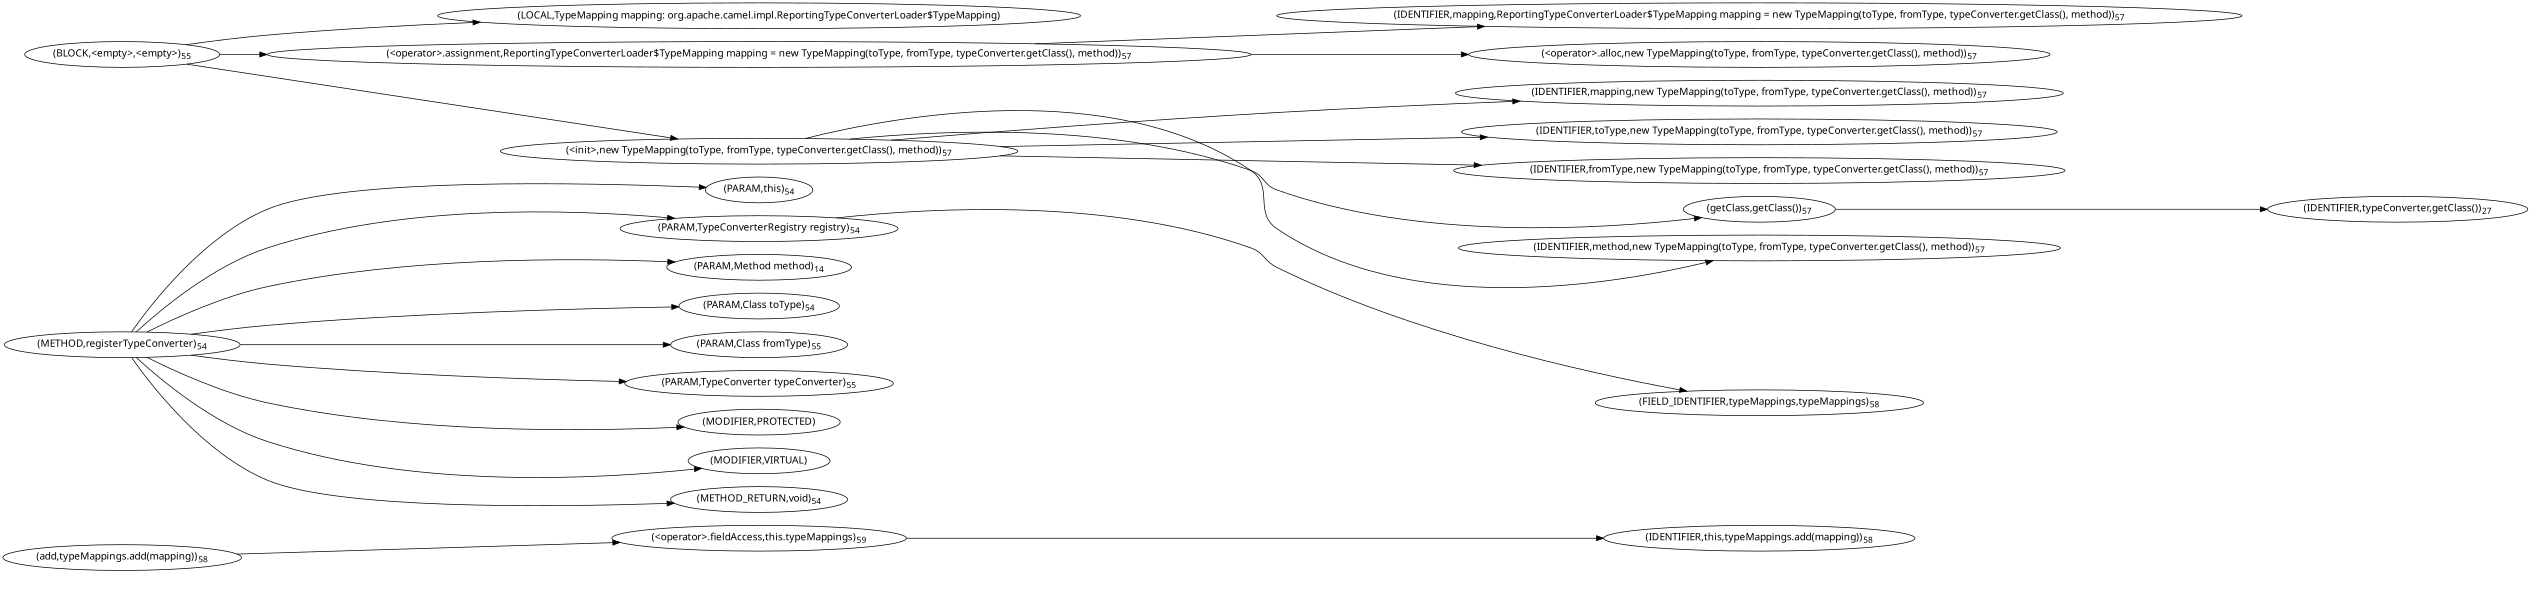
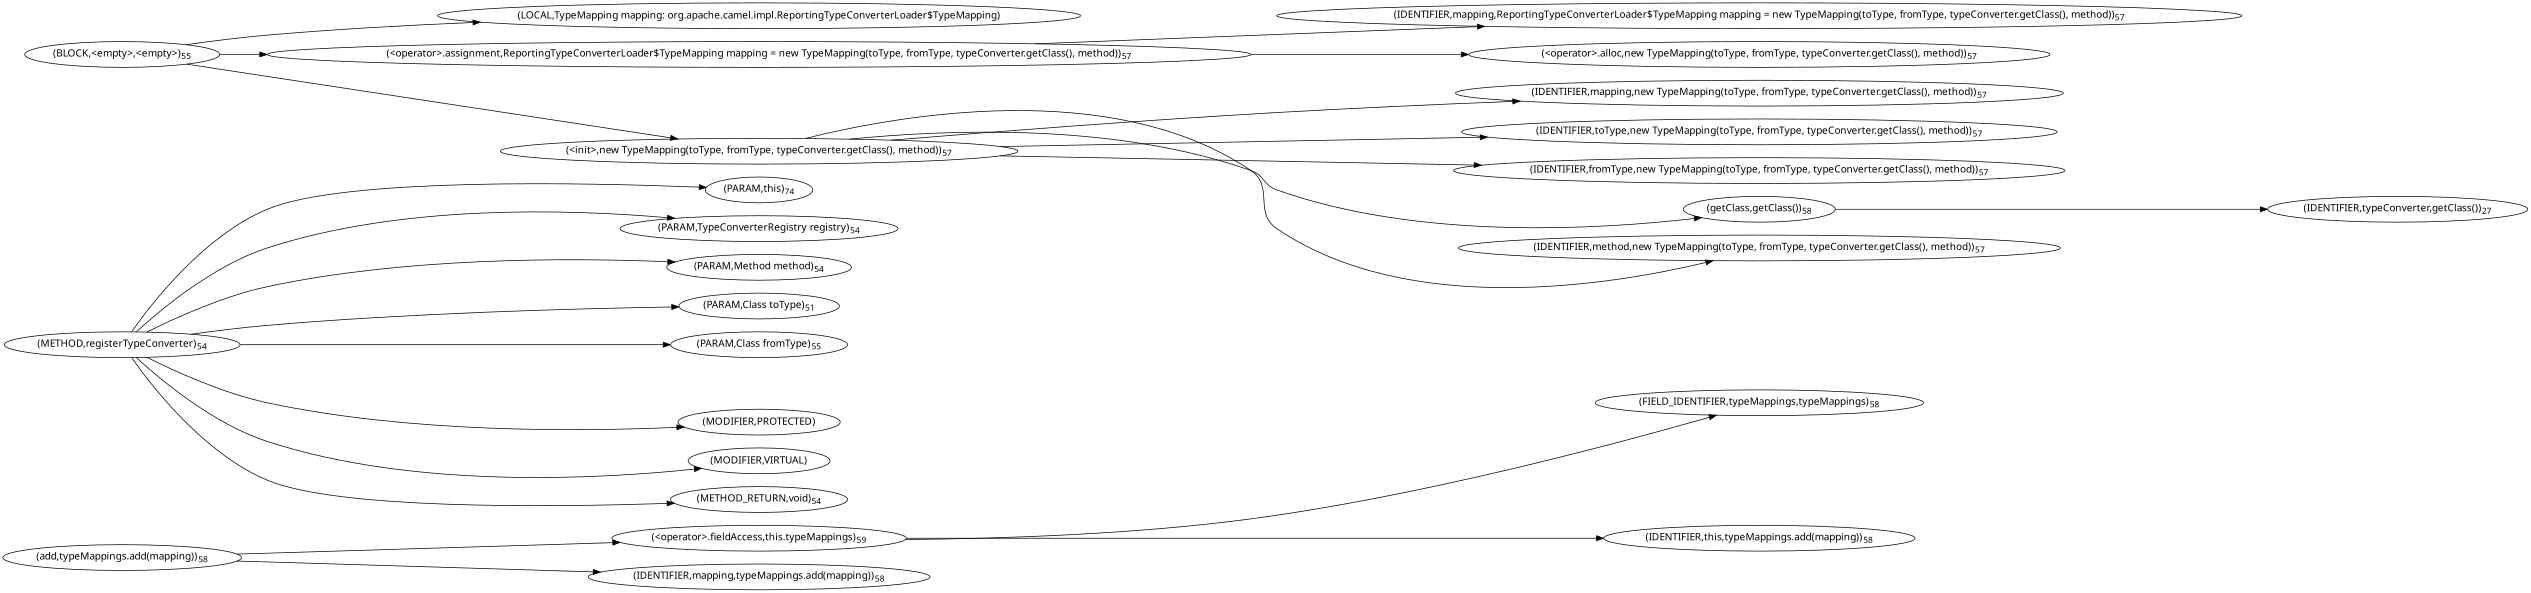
  digraph {
    fontname="Noto Sans"
    rankdir=LR
    node [fontname="Noto Sans"]
    edge [fontname="Noto Sans"]
    n1 [label=<(METHOD,registerTypeConverter)<SUB>54</SUB>>]
-   n2 [label=<(PARAM,this)<SUB>54</SUB>>]
+   n2 [label=<(PARAM,this)<SUB>74</SUB>>]
    n3 [label=<(PARAM,TypeConverterRegistry registry)<SUB>54</SUB>>]
-   n4 [label=<(PARAM,Method method)<SUB>14</SUB>>]
-   n5 [label=<(PARAM,Class toType)<SUB>54</SUB>>]
+   n4 [label=<(PARAM,Method method)<SUB>54</SUB>>]
+   n5 [label=<(PARAM,Class toType)<SUB>51</SUB>>]
    n6 [label=<(PARAM,Class fromType)<SUB>55</SUB>>]
-   n7 [label=<(PARAM,TypeConverter typeConverter)<SUB>55</SUB>>]
    n8 [label=<(MODIFIER,PROTECTED)>]
    n9 [label=<(MODIFIER,VIRTUAL)>]
    n10 [label=<(METHOD_RETURN,void)<SUB>54</SUB>>]
    n11 [label=<(BLOCK,&lt;empty&gt;,&lt;empty&gt;)<SUB>55</SUB>>]
    n12 [label=<(LOCAL,TypeMapping mapping: org.apache.camel.impl.ReportingTypeConverterLoader$TypeMapping)>]
    n13 [label=<(&lt;operator&gt;.assignment,ReportingTypeConverterLoader$TypeMapping mapping = new TypeMapping(toType, fromType, typeConverter.getClass(), method))<SUB>57</SUB>>]
    n14 [label=<(&lt;init&gt;,new TypeMapping(toType, fromType, typeConverter.getClass(), method))<SUB>57</SUB>>]
    n15 [label=<(IDENTIFIER,mapping,ReportingTypeConverterLoader$TypeMapping mapping = new TypeMapping(toType, fromType, typeConverter.getClass(), method))<SUB>57</SUB>>]
    n16 [label=<(&lt;operator&gt;.alloc,new TypeMapping(toType, fromType, typeConverter.getClass(), method))<SUB>57</SUB>>]
    n17 [label=<(IDENTIFIER,mapping,new TypeMapping(toType, fromType, typeConverter.getClass(), method))<SUB>57</SUB>>]
    n18 [label=<(IDENTIFIER,toType,new TypeMapping(toType, fromType, typeConverter.getClass(), method))<SUB>57</SUB>>]
    n19 [label=<(IDENTIFIER,fromType,new TypeMapping(toType, fromType, typeConverter.getClass(), method))<SUB>57</SUB>>]
-   n20 [label=<(getClass,getClass())<SUB>57</SUB>>]
+   n20 [label=<(getClass,getClass())<SUB>58</SUB>>]
    n21 [label=<(IDENTIFIER,method,new TypeMapping(toType, fromType, typeConverter.getClass(), method))<SUB>57</SUB>>]
    n22 [label=<(add,typeMappings.add(mapping))<SUB>58</SUB>>]
    n23 [label=<(&lt;operator&gt;.fieldAccess,this.typeMappings)<SUB>59</SUB>>]
+   n24 [label=<(IDENTIFIER,mapping,typeMappings.add(mapping))<SUB>58</SUB>>]
    n25 [label=<(IDENTIFIER,typeConverter,getClass())<SUB>27</SUB>>]
    n26 [label=<(IDENTIFIER,this,typeMappings.add(mapping))<SUB>58</SUB>>]
    n27 [label=<(FIELD_IDENTIFIER,typeMappings,typeMappings)<SUB>58</SUB>>]
    n1 -> n2
    n1 -> n3
    n1 -> n4
    n1 -> n5
    n1 -> n6
-   n1 -> n7
    n1 -> n8
    n1 -> n9
    n1 -> n10
    n11 -> n12
    n11 -> n13
    n11 -> n14
    n13 -> n15
    n13 -> n16
    n14 -> n17
    n14 -> n18
    n14 -> n19
    n14 -> n20
    n14 -> n21
    n20 -> n25
    n22 -> n23
+   n22 -> n24
    n23 -> n26
-   n3 -> n27
+   n23 -> n27
  }
